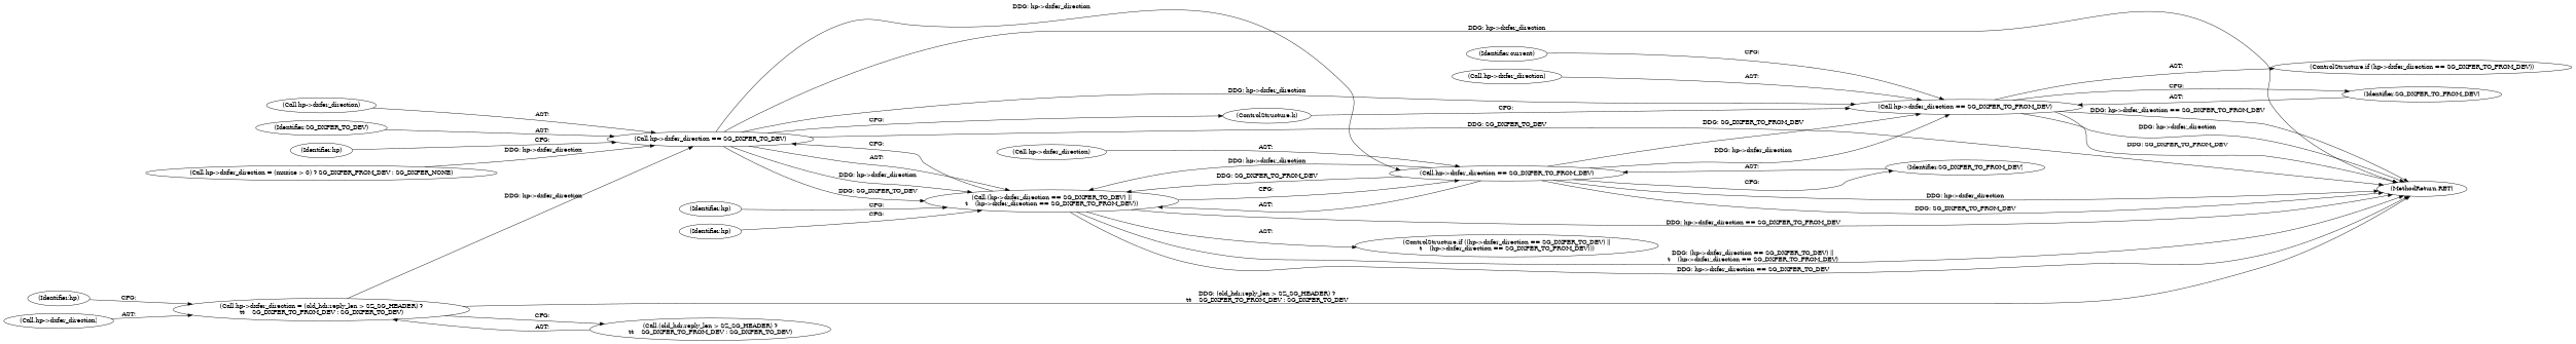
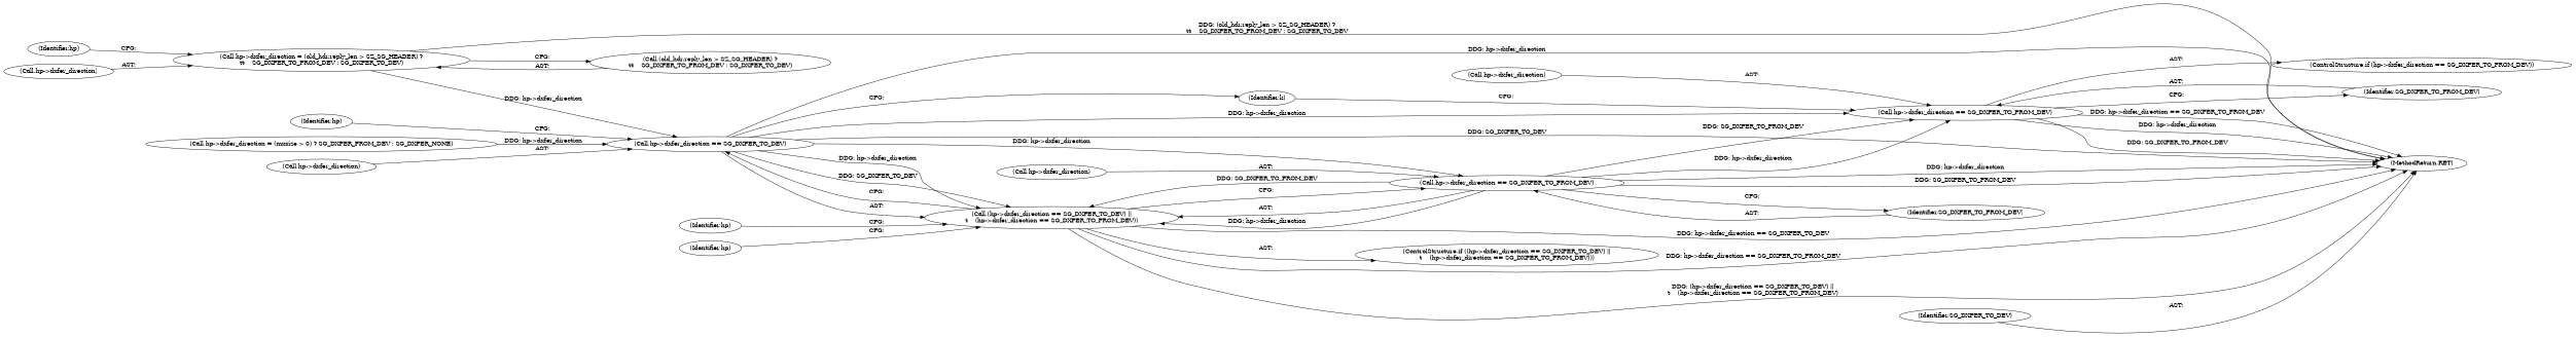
  digraph {
    rankdir=LR
    n1 [label="(Call,hp->dxfer_direction = (old_hdr.reply_len > SZ_SG_HEADER) ?\n\t\t    SG_DXFER_TO_FROM_DEV : SG_DXFER_TO_DEV)"]
    n2 [label="(Call,hp->dxfer_direction == SG_DXFER_TO_DEV)"]
    n3 [label="(MethodReturn,RET)"]
    n4 [label="(Call,(old_hdr.reply_len > SZ_SG_HEADER) ?\n\t\t    SG_DXFER_TO_FROM_DEV : SG_DXFER_TO_DEV)"]
    n5 [label="(Call,(hp->dxfer_direction == SG_DXFER_TO_DEV) ||\n\t    (hp->dxfer_direction == SG_DXFER_TO_FROM_DEV))"]
    n6 [label="(Call,hp->dxfer_direction == SG_DXFER_TO_FROM_DEV)"]
    n7 [label="(Call,hp->dxfer_direction == SG_DXFER_TO_FROM_DEV)"]
-   n8 [label="(ControlStructure,k)"]
+   n8 [label="(Identifier,k)"]
    n9 [label="(ControlStructure,if ((hp->dxfer_direction == SG_DXFER_TO_DEV) ||\n\t    (hp->dxfer_direction == SG_DXFER_TO_FROM_DEV)))"]
    n10 [label="(Identifier,SG_DXFER_TO_FROM_DEV)"]
    n11 [label="(ControlStructure,if (hp->dxfer_direction == SG_DXFER_TO_FROM_DEV))"]
    n12 [label="(Identifier,SG_DXFER_TO_FROM_DEV)"]
    n13 [label="(Identifier,SG_DXFER_TO_DEV)"]
    n14 [label="(Identifier,hp)"]
    n15 [label="(Identifier,hp)"]
-   n16 [label="(Identifier,current)"]
    n17 [label="(Identifier,hp)"]
    n18 [label="(Call,hp->dxfer_direction)"]
    n19 [label="(Call,hp->dxfer_direction = (mxsize > 0) ? SG_DXFER_FROM_DEV : SG_DXFER_NONE)"]
    n20 [label="(Call,hp->dxfer_direction)"]
    n21 [label="(Call,hp->dxfer_direction)"]
    n22 [label="(Call,hp->dxfer_direction)"]
    n23 [label="(Identifier,hp)"]
    n1 -> n2 [label="DDG: hp->dxfer_direction"]
    n1 -> n3 [label="DDG: (old_hdr.reply_len > SZ_SG_HEADER) ?\n\t\t    SG_DXFER_TO_FROM_DEV : SG_DXFER_TO_DEV"]
    n1 -> n4 [label="CFG: "]
    n2 -> n3 [label="DDG: hp->dxfer_direction"]
    n2 -> n3 [label="DDG: SG_DXFER_TO_DEV"]
    n2 -> n5 [label="AST: "]
    n2 -> n5 [label="DDG: hp->dxfer_direction"]
    n2 -> n5 [label="DDG: SG_DXFER_TO_DEV"]
    n2 -> n6 [label="DDG: hp->dxfer_direction"]
    n2 -> n7 [label="DDG: hp->dxfer_direction"]
    n2 -> n8 [label="CFG: "]
    n4 -> n1 [label="AST: "]
    n5 -> n2 [label="CFG: "]
    n5 -> n3 [label="DDG: (hp->dxfer_direction == SG_DXFER_TO_DEV) ||\n\t    (hp->dxfer_direction == SG_DXFER_TO_FROM_DEV)"]
    n5 -> n3 [label="DDG: hp->dxfer_direction == SG_DXFER_TO_DEV"]
    n5 -> n3 [label="DDG: hp->dxfer_direction == SG_DXFER_TO_FROM_DEV"]
    n5 -> n6 [label="CFG: "]
    n5 -> n9 [label="AST: "]
    n6 -> n3 [label="DDG: hp->dxfer_direction"]
    n6 -> n3 [label="DDG: SG_DXFER_TO_FROM_DEV"]
    n6 -> n5 [label="AST: "]
    n6 -> n5 [label="DDG: hp->dxfer_direction"]
    n6 -> n5 [label="DDG: SG_DXFER_TO_FROM_DEV"]
    n6 -> n7 [label="DDG: hp->dxfer_direction"]
    n6 -> n7 [label="DDG: SG_DXFER_TO_FROM_DEV"]
    n6 -> n10 [label="CFG: "]
    n7 -> n3 [label="DDG: hp->dxfer_direction"]
    n7 -> n3 [label="DDG: SG_DXFER_TO_FROM_DEV"]
    n7 -> n3 [label="DDG: hp->dxfer_direction == SG_DXFER_TO_FROM_DEV"]
    n7 -> n11 [label="AST: "]
    n7 -> n12 [label="CFG: "]
    n8 -> n7 [label="CFG: "]
    n10 -> n6 [label="AST: "]
    n12 -> n7 [label="AST: "]
-   n13 -> n2 [label="AST: "]
+   n13 -> n3 [label="AST: "]
    n14 -> n1 [label="CFG: "]
    n15 -> n5 [label="CFG: "]
-   n16 -> n7 [label="CFG: "]
    n17 -> n2 [label="CFG: "]
    n18 -> n7 [label="AST: "]
    n19 -> n2 [label="DDG: hp->dxfer_direction"]
    n20 -> n1 [label="AST: "]
    n21 -> n6 [label="AST: "]
    n22 -> n2 [label="AST: "]
    n23 -> n5 [label="CFG: "]
  }
